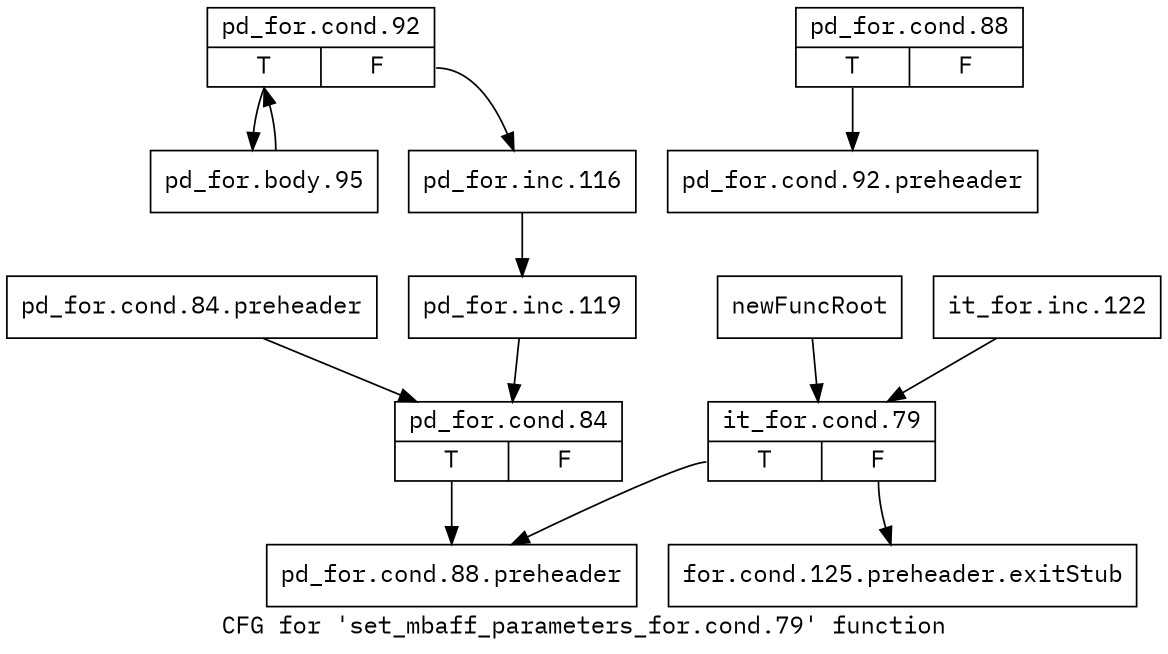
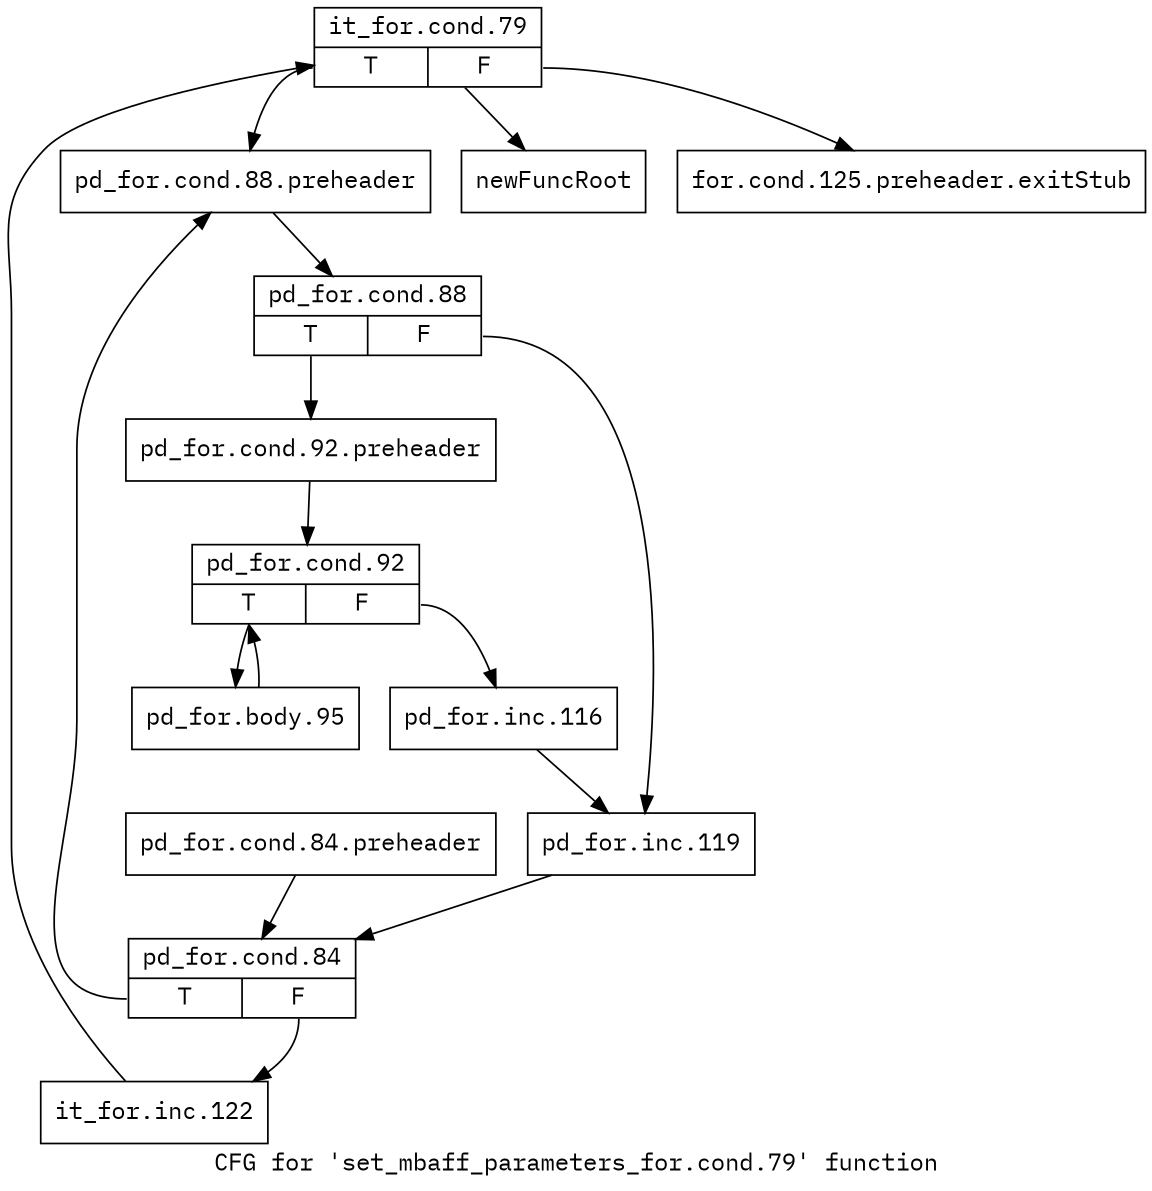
  digraph {
    fontname="IBM Plex Mono"
    label="CFG for 'set_mbaff_parameters_for.cond.79' function"
    node [fontname="IBM Plex Mono" shape=record]
    edge [fontname="IBM Plex Mono"]
    n1 [label="{newFuncRoot}"]
    n2 [label="{it_for.cond.79|{<s0>T|<s1>F}}"]
    n3 [label="{for.cond.125.preheader.exitStub}"]
    n4 [label="{pd_for.cond.88.preheader}"]
    n5 [label="{pd_for.cond.84.preheader}"]
    n6 [label="{pd_for.cond.84|{<s0>T|<s1>F}}"]
    n7 [label="{it_for.inc.122}"]
    n8 [label="{pd_for.cond.88|{<s0>T|<s1>F}}"]
    n9 [label="{pd_for.cond.92.preheader}"]
    n10 [label="{pd_for.inc.119}"]
    n11 [label="{pd_for.cond.92|{<s0>T|<s1>F}}"]
    n12 [label="{pd_for.body.95}"]
    n13 [label="{pd_for.inc.116}"]
-   n1 -> n2
+   n2 -> n1
    n2 -> n3 [tailport=s1]
    n2 -> n4 [tailport=s0]
+   n4 -> n8
    n5 -> n6
    n6 -> n4 [tailport=s0]
+   n6 -> n7 [tailport=s1]
    n7 -> n2
    n8 -> n9 [tailport=s0]
+   n8 -> n10 [tailport=s1]
+   n9 -> n11
    n10 -> n6
    n11 -> n12 [tailport=s0]
    n11 -> n13 [tailport=s1]
    n12 -> n11
    n13 -> n10
  }
